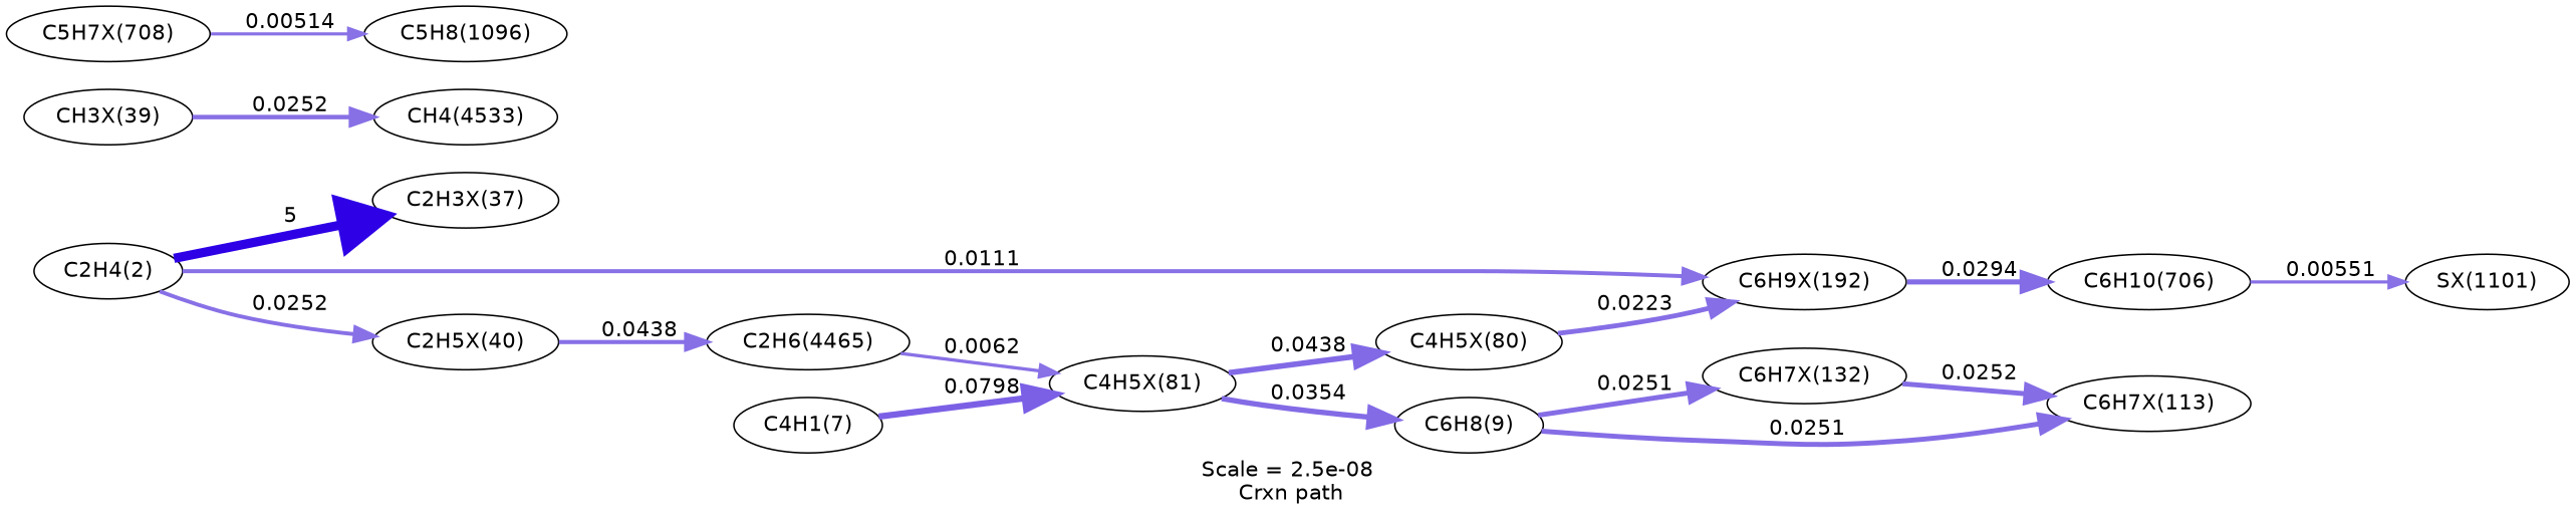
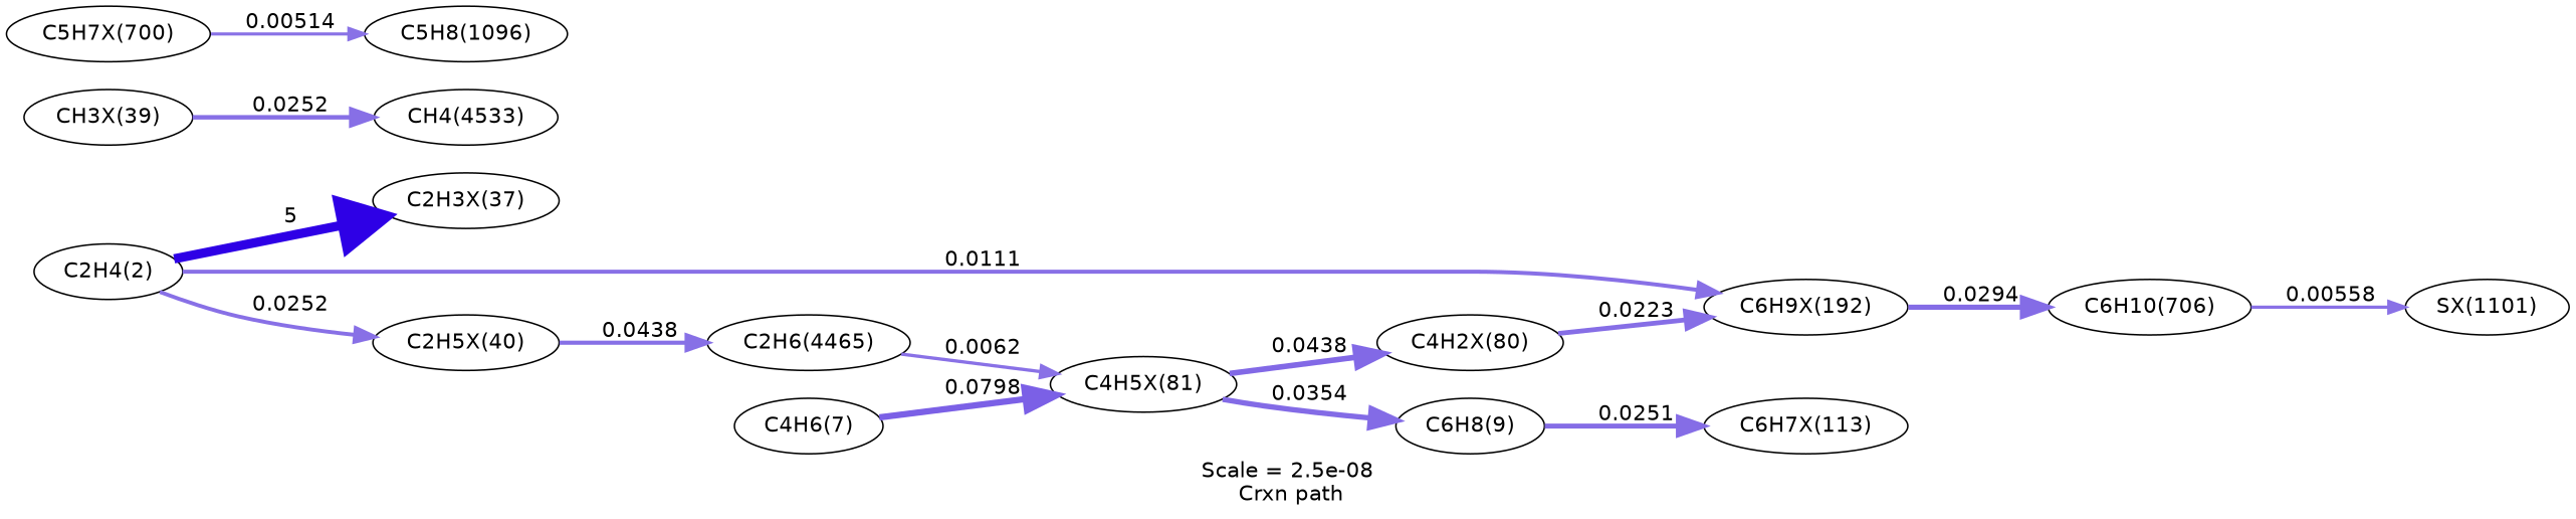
  digraph {
    fontname=Helvetica
    label="Scale = 2.5e-08\l Crxn path"
    rankdir=LR
    node [fontname=Helvetica]
    edge [arrowsize=1.61 color="0.7, 0.525, 0.9" fontname=Helvetica style="setlinewidth(3.22)"]
    n1 [label="C2H4(2)"]
    n2 [label="C2H3X(37)"]
    n3 [label="C6H9X(192)"]
    n4 [label="C2H5X(40)"]
    n5 [label="C6H10(706)"]
    n6 [label="C2H6(4465)"]
-   n7 [label="C4H1(7)"]
+   n7 [label="C4H6(7)"]
    n8 [label="C4H5X(81)"]
    n9 [label="C6H8(9)"]
    n10 [label="C6H7X(113)"]
-   n11 [label="C6H7X(132)"]
    n12 [label="SX(1101)"]
-   n13 [label="C4H5X(80)"]
+   n13 [label="C4H2X(80)"]
    n14 [label="CH3X(39)"]
    n15 [label="CH4(4533)"]
-   n16 [label="C5H7X(708)"]
+   n16 [label="C5H7X(700)"]
    n17 [label="C5H8(1096)"]
    n1 -> n2 [arrowsize=3 color="0.7, 1.5, 0.9" label=" 5" style="setlinewidth(6)"]
    n1 -> n3 [arrowsize=1.3 color="0.7, 0.511, 0.9" label=" 0.0111" style="setlinewidth(2.61)"]
    n1 -> n4 [arrowsize=1.27 color="0.7, 0.51, 0.9" label=" 0.0252" style="setlinewidth(2.54)"]
    n3 -> n5 [arrowsize=1.67 color="0.7, 0.529, 0.9" label=" 0.0294" style="setlinewidth(3.34)"]
    n4 -> n6 [arrowsize=1.35 color="0.7, 0.513, 0.9" label=" 0.0438" style="setlinewidth(2.7)"]
-   n5 -> n12 [arrowsize=1.04 color="0.7, 0.506, 0.9" label=" 0.00551" style="setlinewidth(2.08)"]
+   n5 -> n12 [arrowsize=1.04 color="0.7, 0.506, 0.9" label=" 0.00558" style="setlinewidth(2.08)"]
    n6 -> n8 [arrowsize=1.08 color="0.7, 0.506, 0.9" label=" 0.0062" style="setlinewidth(2.16)"]
    n7 -> n8 [arrowsize=2.05 color="0.7, 0.58, 0.9" label=" 0.0798" style="setlinewidth(4.09)"]
    n8 -> n9 [arrowsize=1.74 color="0.7, 0.535, 0.9" label=" 0.0354" style="setlinewidth(3.48)"]
    n8 -> n13 [arrowsize=1.82 color="0.7, 0.544, 0.9" label=" 0.0438" style="setlinewidth(3.64)"]
    n9 -> n10 [label=" 0.0251"]
-   n9 -> n11 [label=" 0.0251"]
-   n11 -> n10 [label=" 0.0252"]
    n13 -> n3 [arrowsize=1.56 color="0.7, 0.522, 0.9" label=" 0.0223" style="setlinewidth(3.13)"]
    n14 -> n15 [arrowsize=1.45 color="0.7, 0.516, 0.9" label=" 0.0252" style="setlinewidth(2.89)"]
    n16 -> n17 [arrowsize=1.01 color="0.7, 0.505, 0.9" label=" 0.00514" style="setlinewidth(2.02)"]
  }
